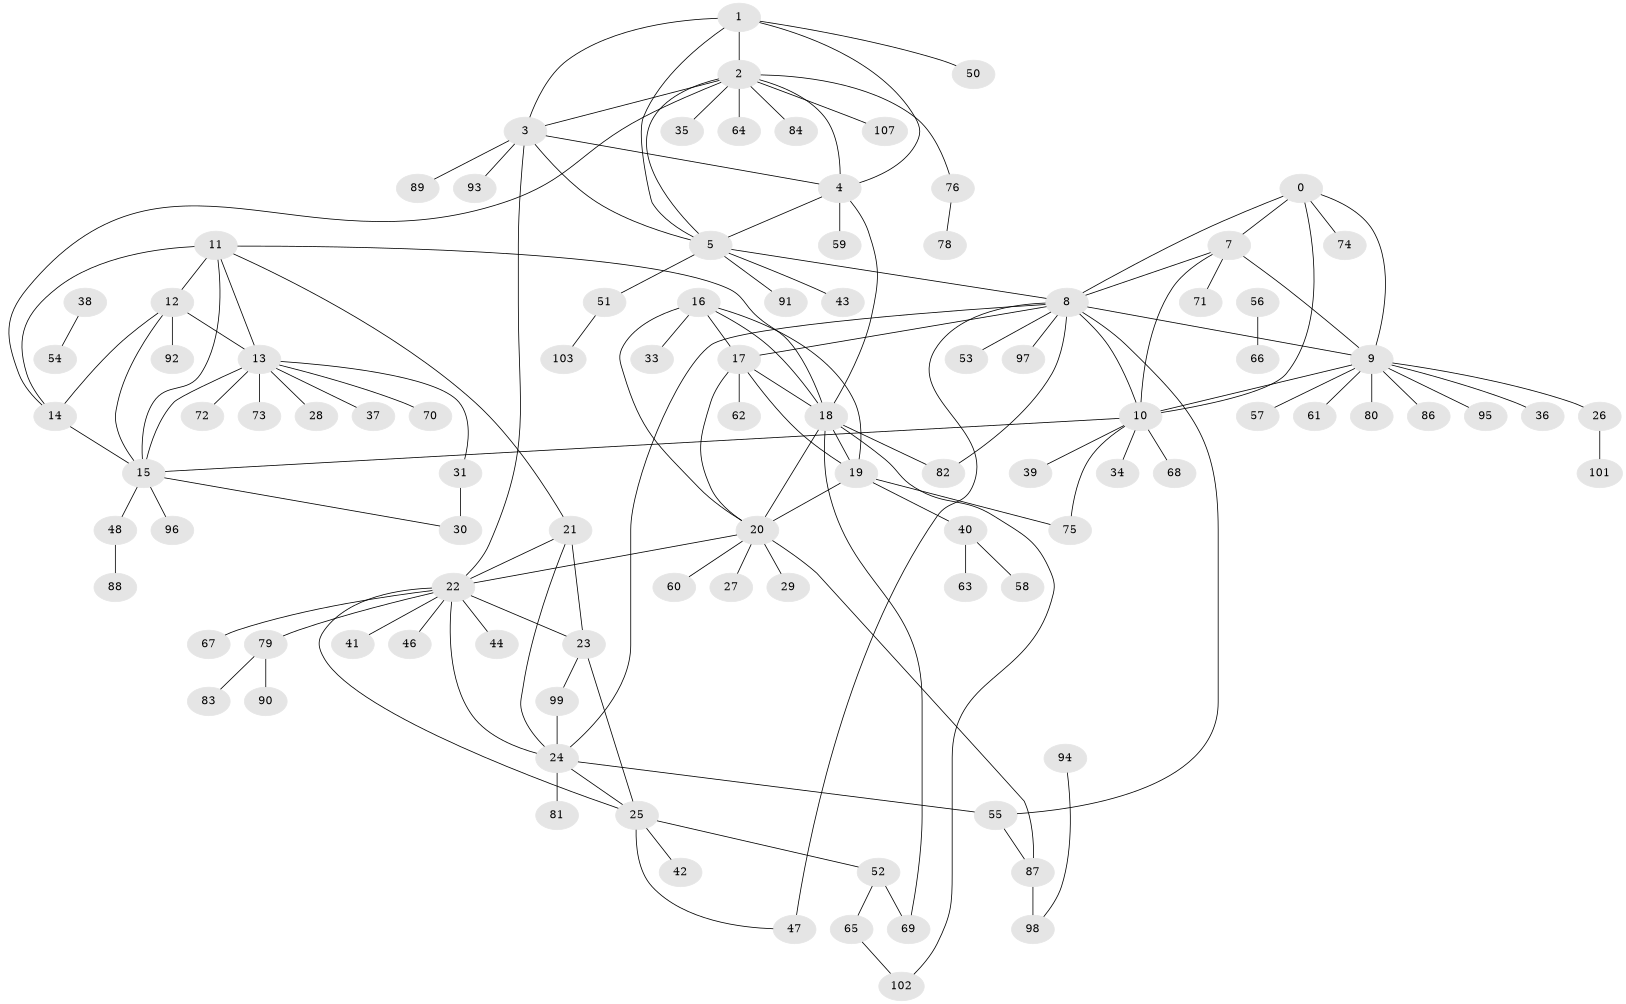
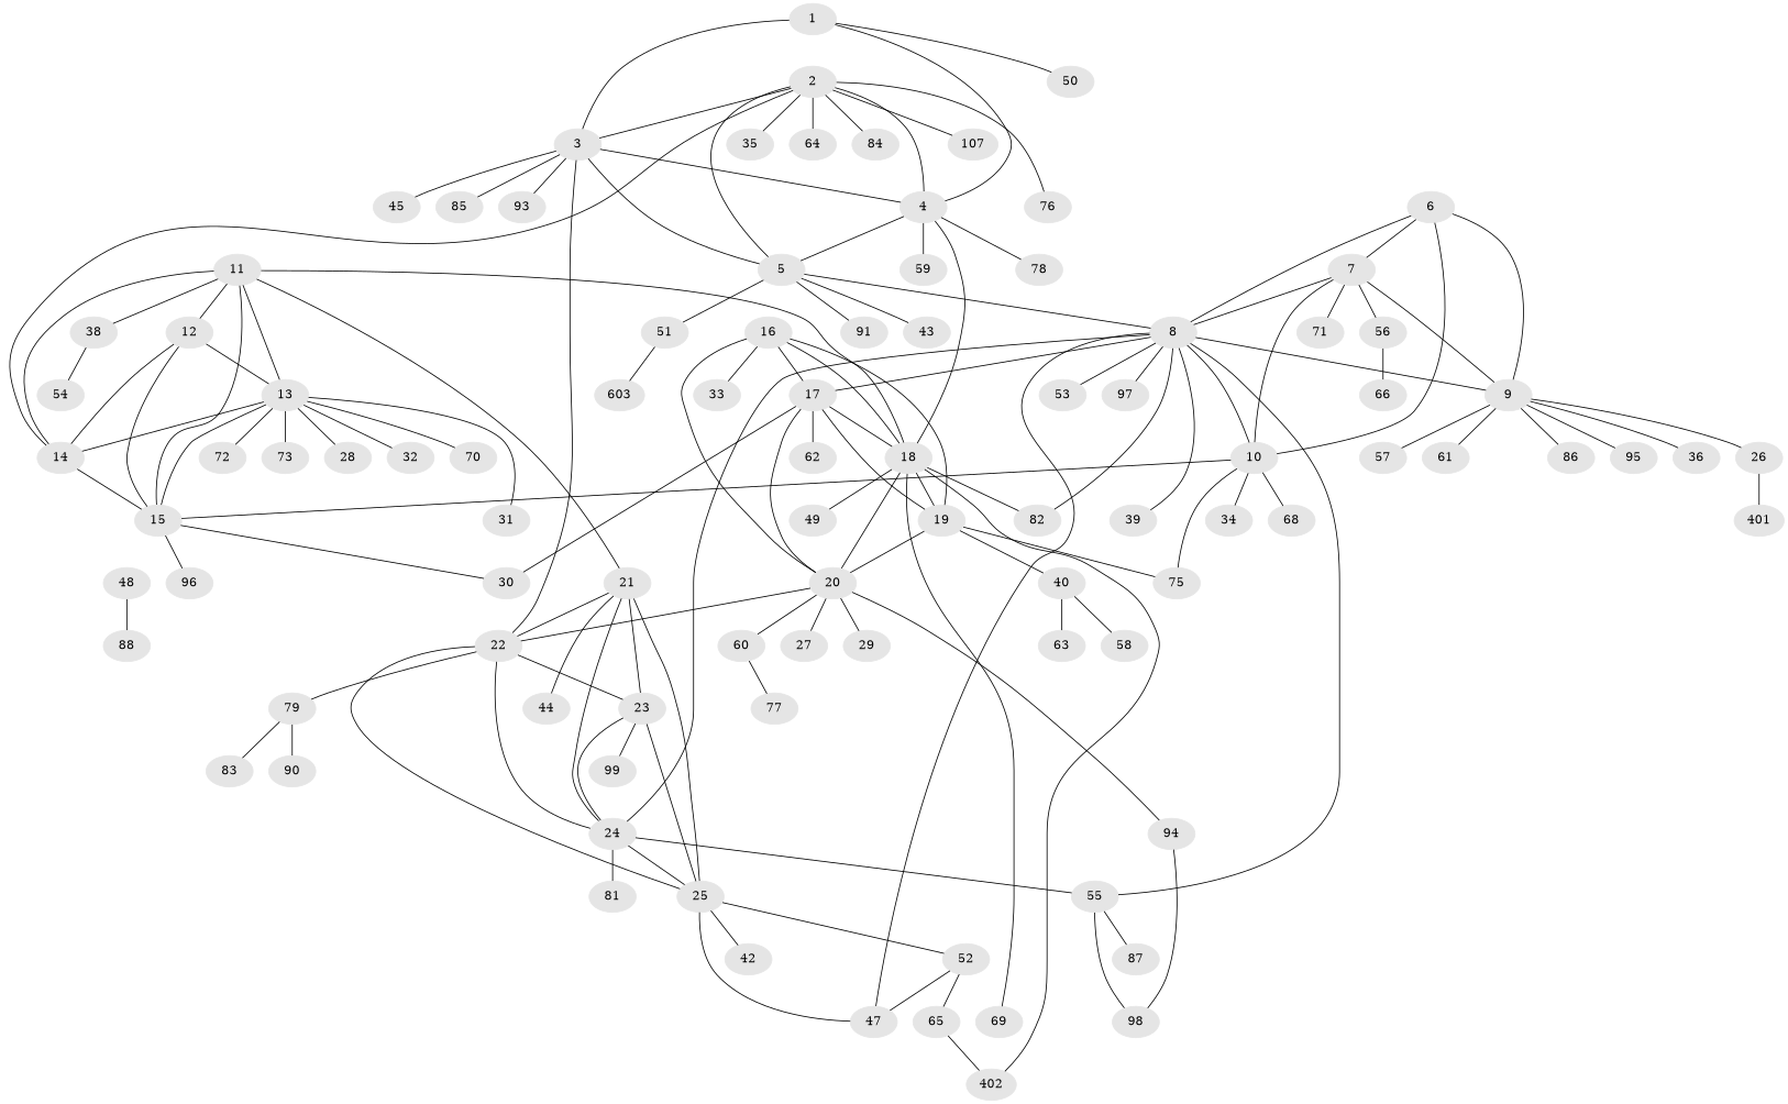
  graph {
    node [color=gray90 style=filled]
    1
    2
    3
    4
    5
    50
    14
    35
    64
    76
    84
    n12 [label=107]
    22
-   85 [label=89]
+   45
+   85
    93
    18
    59
    8
    43
    51
    91
    15
    78
    24
    23
    25
-   41
-   46
-   67
    79
    82
    19
    20
+   49
    69
-   102
+   102 [label=402]
    9
    10
    17
    39
    47
    53
    55
    97
-   103
-   6 [label=0]
+   103 [label=603]
+   6
    7
-   74
    56
    71
    26
    36
    57
    61
-   80
    86
    95
    34
    68
    75
    66
    30
    62
    81
    87
    98
-   101
+   101 [label=401]
    48
    96
    11
    12
    13
    21
    38
-   92
    28
    31
-   37
+   37 [label=32]
    70
    72
    73
    44
    54
    88
    16
    33
    40
    27
    29
    60
    58
    63
+   77
    99
    42
    52
    83
    90
    65
    94
-   1 -- 2
    1 -- 3
    1 -- 4
-   1 -- 5
    1 -- 50
    2 -- 3
    2 -- 4
    2 -- 5
    2 -- 14
    2 -- 35
    2 -- 64
    2 -- 76
    2 -- 84
    2 -- n12
    3 -- 4
    3 -- 5
    3 -- 22
+   3 -- 45
    3 -- 85
    3 -- 93
    4 -- 5
    4 -- 18
    4 -- 59
    5 -- 8
    5 -- 43
    5 -- 51
    5 -- 91
    14 -- 15
-   76 -- 78
+   4 -- 78
    22 -- 24
    22 -- 23
    22 -- 25
-   22 -- 41
-   22 -- 46
-   22 -- 67
    22 -- 79
    18 -- 82
    18 -- 19
    18 -- 20
+   18 -- 49
    18 -- 69
    18 -- 102
    8 -- 24
    8 -- 82
    8 -- 9
    8 -- 10
    8 -- 17
-   10 -- 39
+   8 -- 39
    8 -- 47
    8 -- 53
    8 -- 55
    8 -- 97
    51 -- 103
    15 -- 30
-   15 -- 48
    15 -- 96
    24 -- 25
    24 -- 55
    24 -- 81
-   99 -- 24
+   23 -- 24
    23 -- 25
    23 -- 99
    25 -- 47
    25 -- 42
    25 -- 52
    79 -- 83
    79 -- 90
    19 -- 20
    19 -- 75
    19 -- 40
    20 -- 22
-   20 -- 87
+   20 -- 94
    20 -- 27
    20 -- 29
    20 -- 60
-   9 -- 10
    9 -- 26
    9 -- 36
    9 -- 57
    9 -- 61
-   9 -- 80
    9 -- 86
    9 -- 95
    10 -- 15
    10 -- 34
    10 -- 68
    10 -- 75
    17 -- 18
    17 -- 19
    17 -- 20
-   31 -- 30
+   17 -- 30
    17 -- 62
    55 -- 87
-   87 -- 98
+   55 -- 98
    6 -- 8
    6 -- 9
    6 -- 10
    6 -- 7
-   6 -- 74
    7 -- 8
    7 -- 9
    7 -- 10
+   7 -- 56
    7 -- 71
    56 -- 66
    26 -- 101
    48 -- 88
    11 -- 14
    11 -- 18
    11 -- 15
    11 -- 12
    11 -- 13
    11 -- 21
+   11 -- 38
    12 -- 14
    12 -- 15
    12 -- 13
-   12 -- 92
+   13 -- 14
    13 -- 15
    13 -- 28
    13 -- 31
    13 -- 37
    13 -- 70
    13 -- 72
    13 -- 73
    21 -- 22
    21 -- 24
    21 -- 23
-   22 -- 44
+   21 -- 25
+   21 -- 44
    38 -- 54
    16 -- 18
    16 -- 19
    16 -- 20
    16 -- 17
    16 -- 33
    40 -- 58
    40 -- 63
-   52 -- 69
+   60 -- 77
+   52 -- 47
    52 -- 65
    65 -- 102
    94 -- 98
  }
